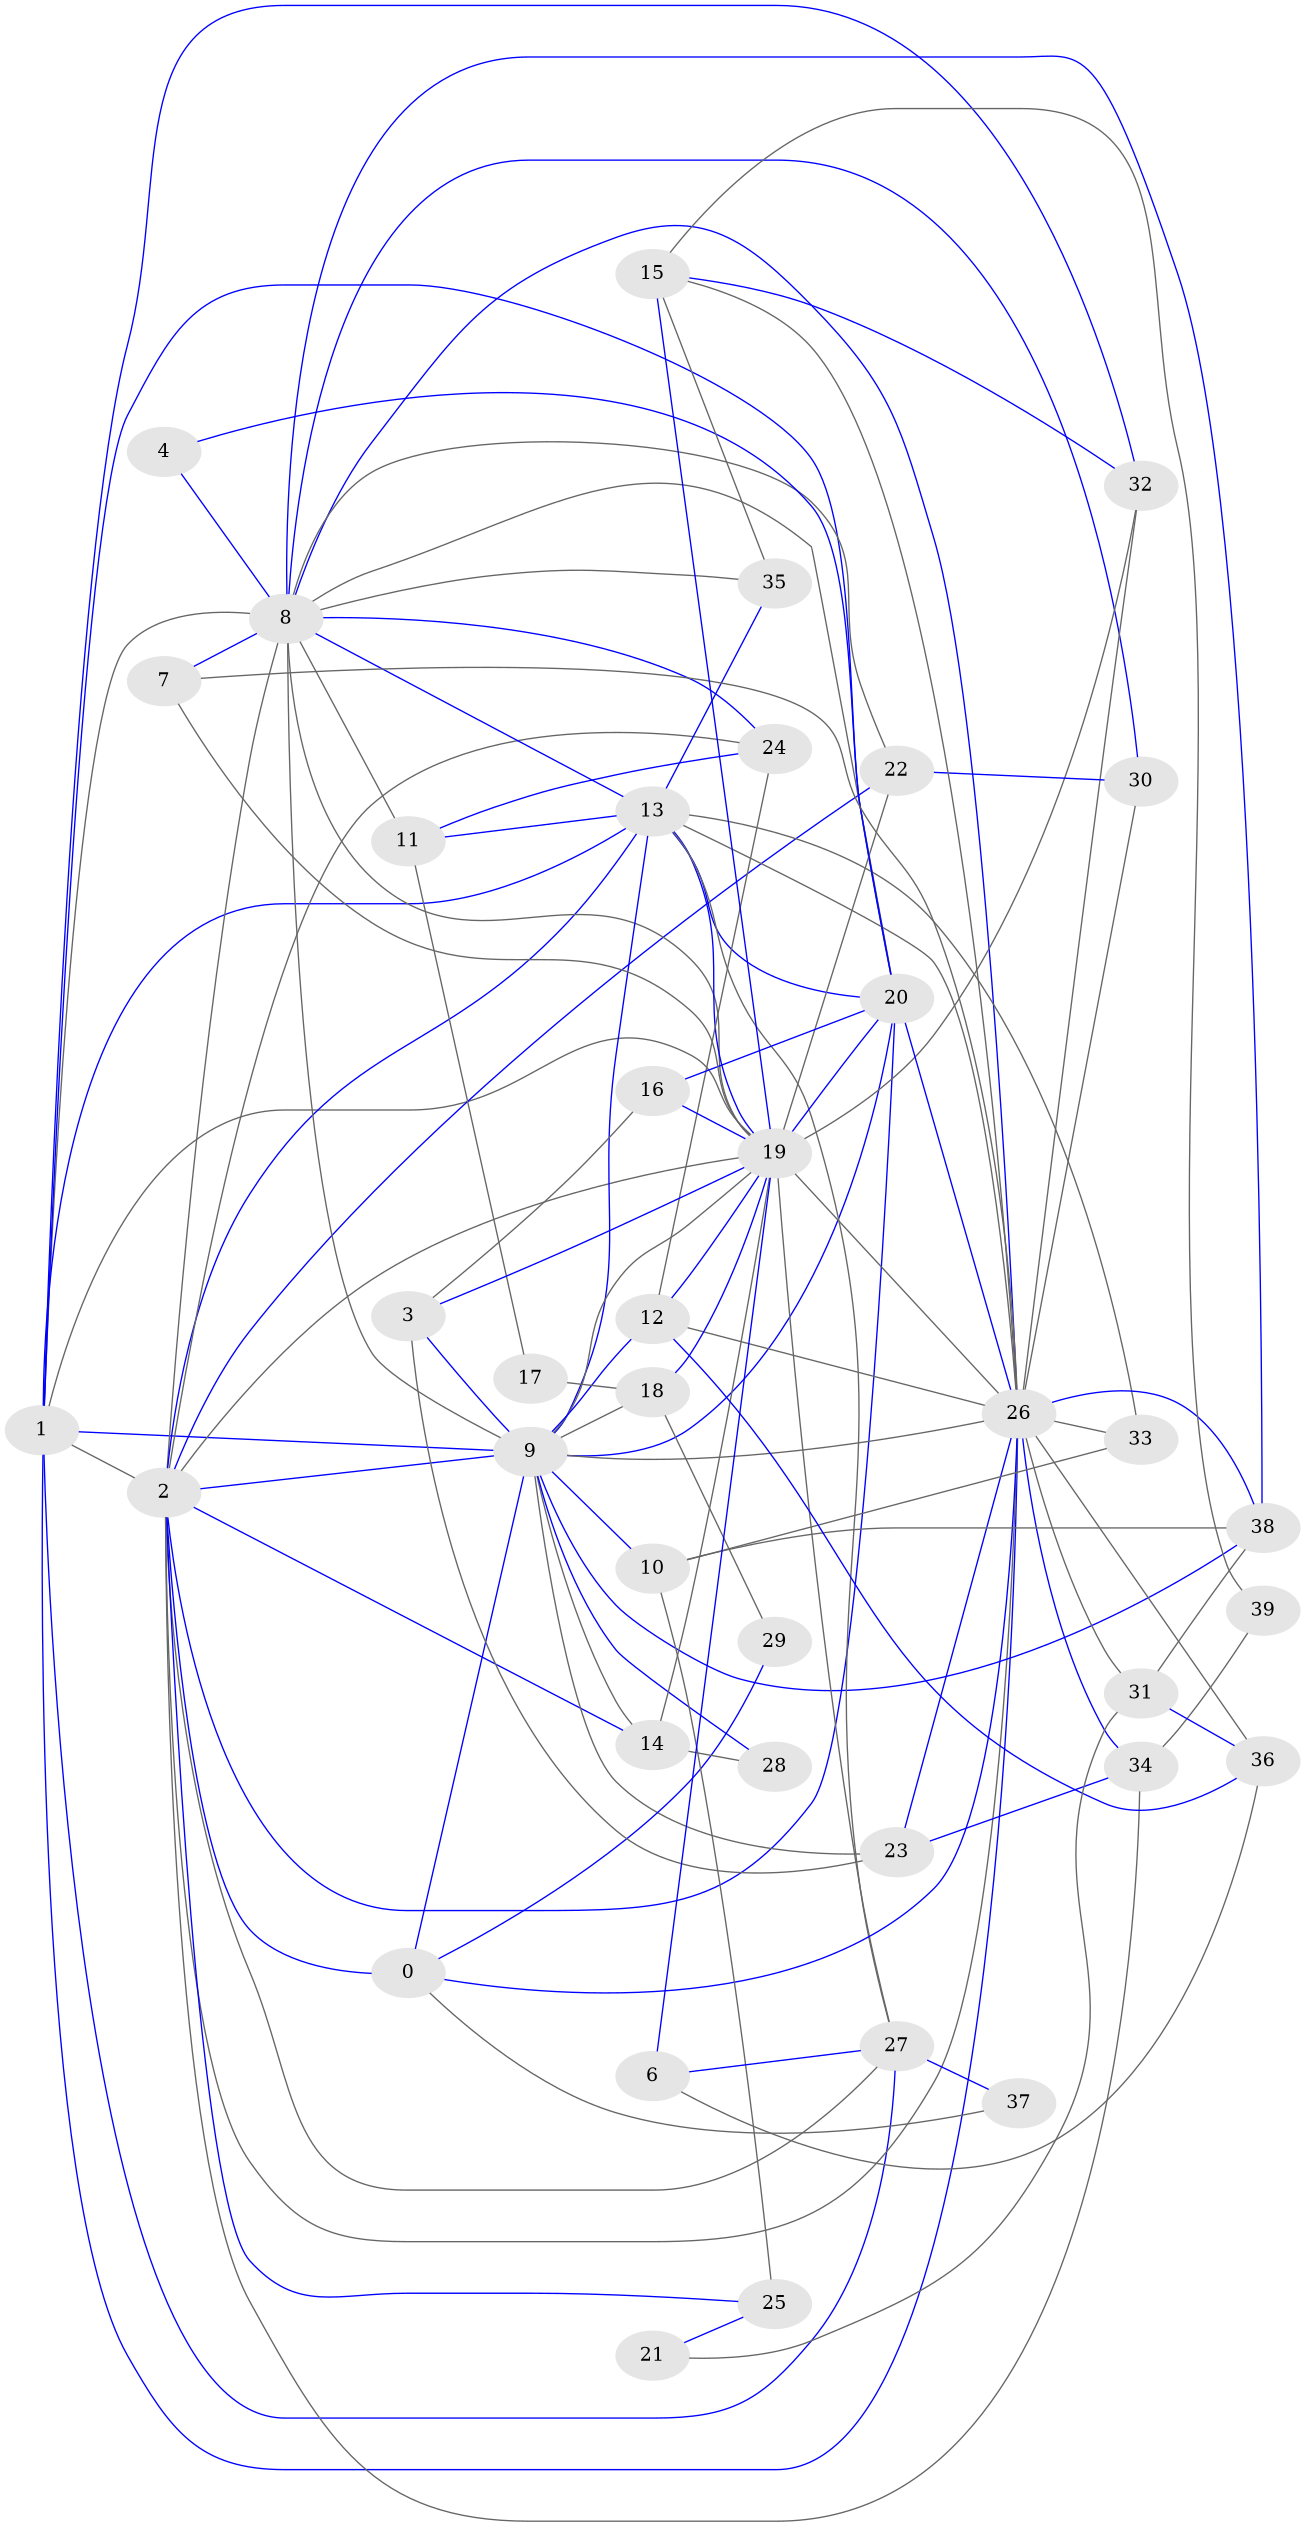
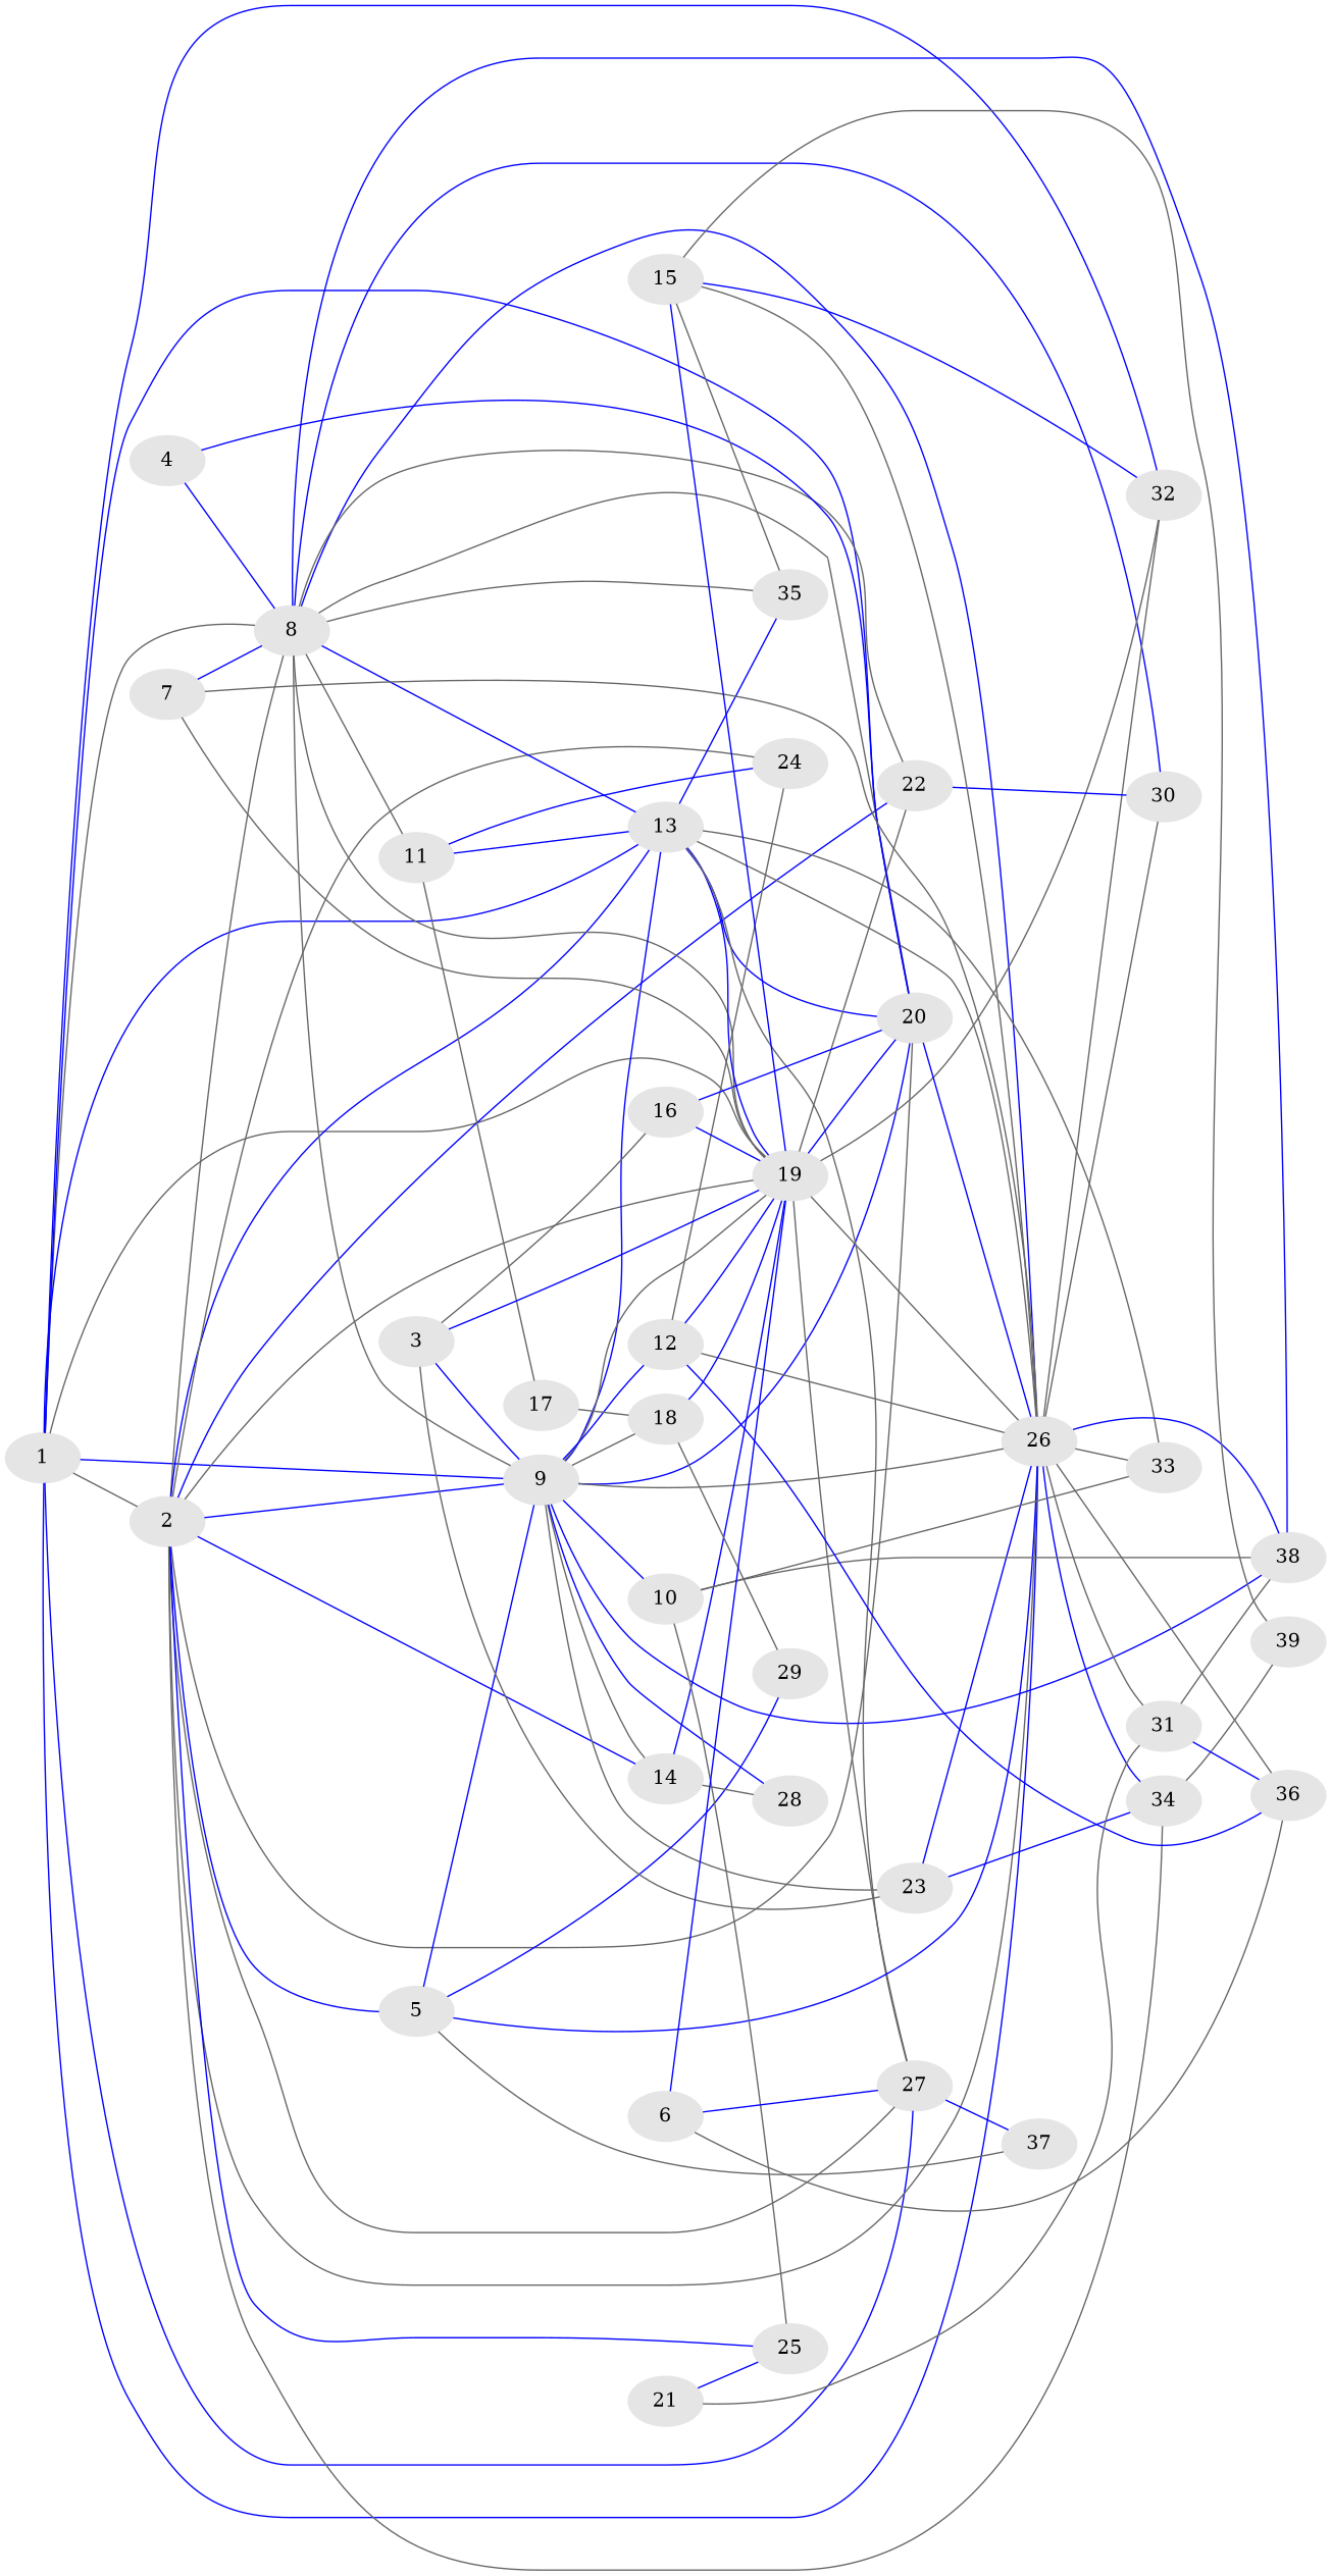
  graph {
    rankdir=LR
    node [color=gray90 style=filled]
    edge [color=gray40 weight=1.0]
    1
    2
    8
    9
    13
    19
    20
    26
    27
    32
-   5 [label=0]
+   5
    14
    22
    24
    25
    34
    11
    30
    35
    38
    23
    10
    12
    18
    28
    33
    36
    31
    37
    29
    39
    3
    16
    4
    6
    7
    17
    15
    21
    1 -- 2 [weight=3.0]
    1 -- 8 [weight=2.0]
    1 -- 9 [color=blue weight=5.0]
    1 -- 13 [color=blue weight=2.0]
    1 -- 19 [weight=3.0]
    1 -- 20 [color=blue weight=2.0]
    1 -- 26 [color=blue weight=2.0]
    1 -- 27 [color=blue]
    1 -- 32 [color=blue]
    2 -- 8
    2 -- 9 [color=blue weight=2.0]
    2 -- 13 [color=blue]
    2 -- 19
-   2 -- 20 [color=blue]
+   2 -- 20
    2 -- 26
    2 -- 27
    2 -- 5 [color=blue]
    2 -- 14 [color=blue]
    2 -- 22 [color=blue]
    2 -- 24
    2 -- 25 [color=blue weight=2.0]
    2 -- 34
    8 -- 9 [weight=4.0]
    8 -- 13 [color=blue]
    8 -- 19
    8 -- 20 [weight=2.0]
    8 -- 26 [color=blue]
    8 -- 22
-   8 -- 24 [color=blue]
    8 -- 11
    8 -- 30 [color=blue]
    8 -- 35
    8 -- 38 [color=blue]
    9 -- 13 [color=blue weight=2.0]
    9 -- 19 [weight=3.0]
    9 -- 20 [color=blue weight=3.0]
    9 -- 26 [weight=3.0]
    9 -- 14
    9 -- 38 [color=blue]
    9 -- 23
    9 -- 10 [color=blue]
    9 -- 12 [color=blue]
    9 -- 18 [weight=2.0]
    9 -- 28 [color=blue weight=2.0]
    13 -- 19 [color=blue weight=2.0]
    13 -- 20 [color=blue]
    13 -- 26
    13 -- 27
    13 -- 35 [color=blue]
    13 -- 33 [weight=2.0]
    19 -- 20 [color=blue weight=2.0]
    19 -- 26
    19 -- 27
    19 -- 32
    19 -- 22
    20 -- 26 [color=blue]
    26 -- 32
    26 -- 34 [color=blue]
    26 -- 30
    26 -- 38 [color=blue]
    26 -- 33
    26 -- 36
    26 -- 31
    27 -- 37 [color=blue]
    5 -- 9 [color=blue]
    5 -- 26 [color=blue]
    5 -- 37
    5 -- 29 [color=blue]
-   14 -- 19
+   14 -- 19 [color=blue]
    14 -- 28
    22 -- 30 [color=blue]
    34 -- 39
    11 -- 13 [color=blue]
    11 -- 24 [color=blue]
    11 -- 17
    23 -- 26 [color=blue]
    23 -- 34 [color=blue]
    10 -- 25
    10 -- 38
    10 -- 33
    12 -- 19 [color=blue]
    12 -- 26
    12 -- 24 [weight=2.0]
    12 -- 36 [color=blue]
    18 -- 19 [color=blue]
    18 -- 29
    31 -- 38
    31 -- 36 [color=blue]
    3 -- 9 [color=blue]
    3 -- 19 [color=blue]
    3 -- 23
    3 -- 16
    16 -- 19 [color=blue]
    16 -- 20 [color=blue]
    4 -- 8 [color=blue]
    4 -- 20 [color=blue]
    6 -- 19 [color=blue]
    6 -- 27 [color=blue]
    6 -- 36
    7 -- 8 [color=blue]
    7 -- 19
    7 -- 26
    17 -- 18
    15 -- 19 [color=blue]
    15 -- 26
    15 -- 32 [color=blue]
    15 -- 35
    15 -- 39
    21 -- 25 [color=blue]
    21 -- 31
  }
